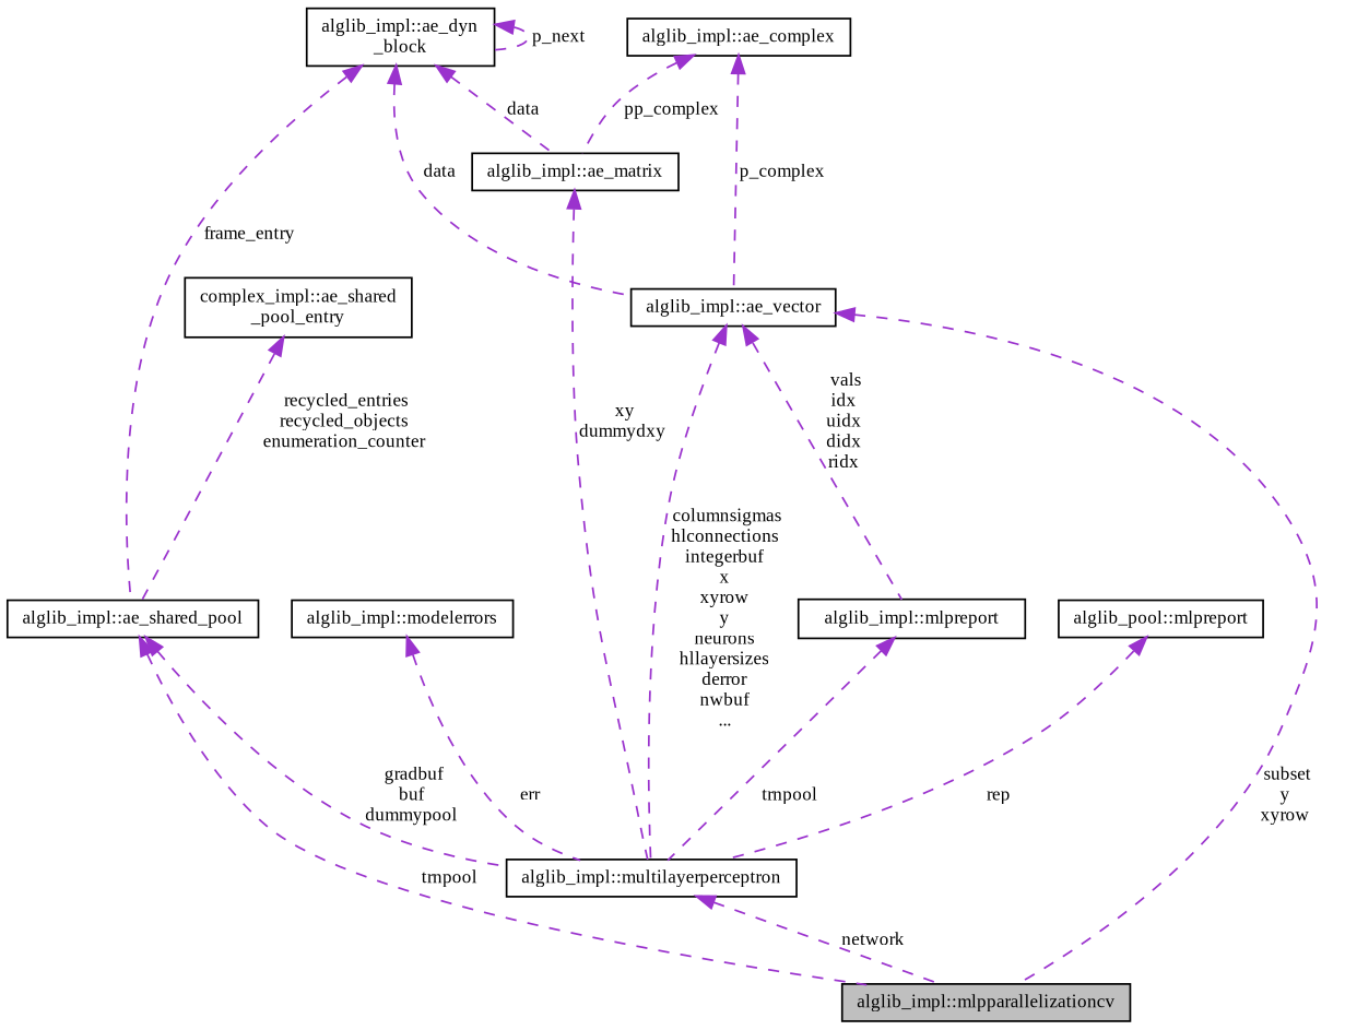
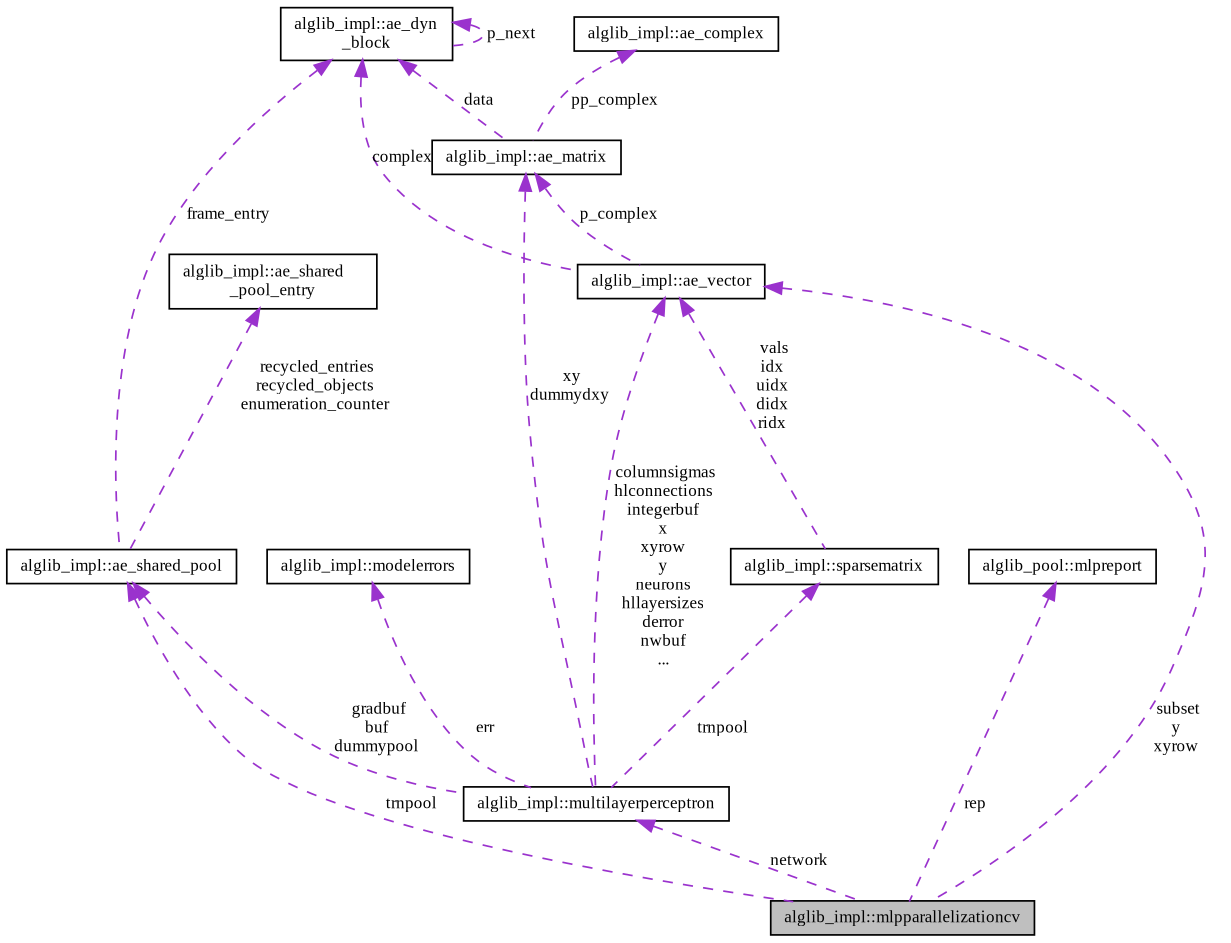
  digraph {
    fontname="Liberation Serif"
    rankdir=TB
    node [color=black fillcolor=white fontname="Liberation Serif" fontsize=10 shape=record style=filled]
    edge [color=darkorchid3 dir=back fontname="Liberation Serif" fontsize=10 labelfontname=Helvetica labelfontsize=10 style=dashed]
    n1 [fillcolor=grey75 fontcolor=black height=0.2 label="alglib_impl::mlpparallelizationcv" width=0.4]
    n2 [height=0.2 label="alglib_impl::ae_vector" width=0.4]
    n3 [height=0.2 label="alglib_impl::multilayerperceptron" width=0.4]
-   n4 [height=0.2 label="alglib_impl::mlpreport" width=0.4]
+   n4 [height=0.2 label="alglib_impl::sparsematrix" width=0.4]
    n5 [height=0.2 label="alglib_impl::ae_dyn\l_block" width=0.4]
    n6 [height=0.2 label="alglib_impl::ae_matrix" width=0.4]
    n7 [height=0.2 label="alglib_impl::ae_shared_pool" width=0.4]
    n8 [height=0.2 label="alglib_impl::ae_complex" width=0.4]
    n9 [height=0.2 label="alglib_pool::mlpreport" width=0.4]
    n10 [height=0.2 label="alglib_impl::modelerrors" width=0.4]
-   n11 [height=0.2 label="complex_impl::ae_shared\l_pool_entry" width=0.4]
+   n11 [height=0.2 label="alglib_impl::ae_shared\l_pool_entry" width=0.4]
    n2 -> n1 [label=" subset\ny\nxyrow"]
    n2 -> n3 [label=" columnsigmas\nhlconnections\nintegerbuf\nx\nxyrow\ny\nneurons\nhllayersizes\nderror\nnwbuf\n..."]
    n2 -> n4 [label=" vals\nidx\nuidx\ndidx\nridx"]
    n3 -> n1 [label=" network"]
    n4 -> n3 [label=" trnpool"]
-   n5 -> n2 [label=" data"]
+   n5 -> n2 [label=" complex"]
    n5 -> n5 [label=" p_next"]
    n5 -> n6 [label=" data"]
    n5 -> n7 [label=" frame_entry"]
    n6 -> n3 [label=" xy\ndummydxy"]
    n7 -> n1 [label=" trnpool"]
    n7 -> n3 [label=" gradbuf\nbuf\ndummypool"]
-   n8 -> n2 [label=" p_complex"]
+   n6 -> n2 [label=" p_complex"]
    n8 -> n6 [label=" pp_complex"]
-   n9 -> n3 [label=" rep"]
+   n9 -> n1 [label=" rep"]
    n10 -> n3 [label=" err"]
    n11 -> n7 [label=" recycled_entries\nrecycled_objects\nenumeration_counter"]
  }
